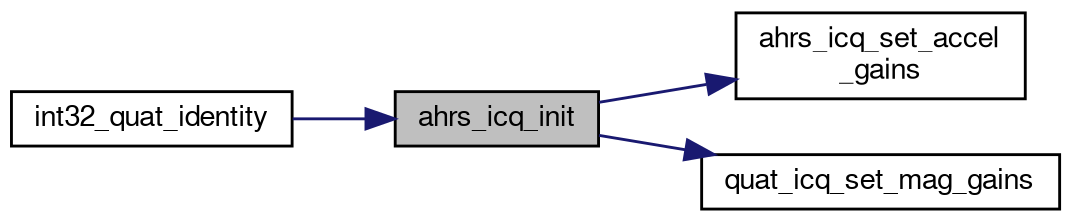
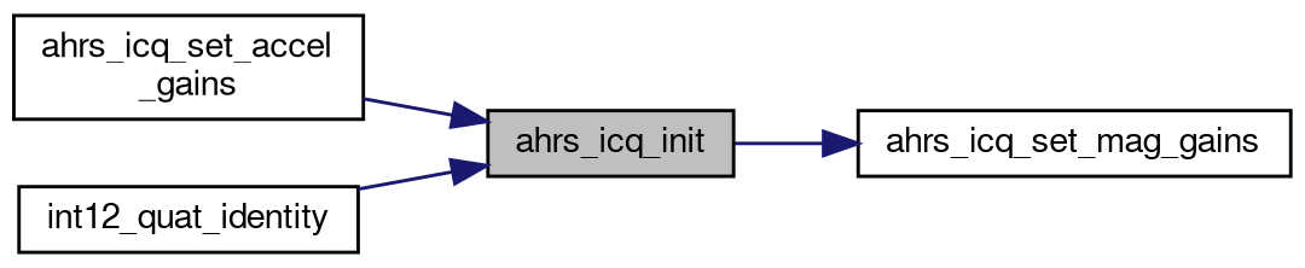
  digraph {
    rankdir=LR
    node [color=black fillcolor=white fontname=FreeSans fontsize=10 shape=record style=filled]
    edge [color=midnightblue fontname=FreeSans fontsize=10 labelfontname=FreeSans labelfontsize=10 style=solid]
    n1 [fillcolor=grey75 fontcolor=black height=0.2 label=ahrs_icq_init width=0.4]
    n2 [height=0.2 label="ahrs_icq_set_accel\l_gains" width=0.4]
-   n3 [height=0.2 label=quat_icq_set_mag_gains width=0.4]
-   n4 [height=0.2 label=int32_quat_identity width=0.4]
-   n1 -> n2
+   n3 [height=0.2 label=ahrs_icq_set_mag_gains width=0.4]
+   n4 [height=0.2 label=int12_quat_identity width=0.4]
+   n2 -> n1
    n1 -> n3
    n4 -> n1
  }
